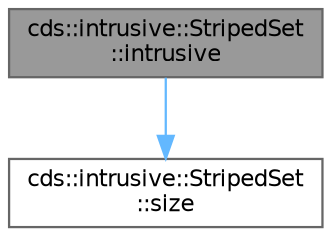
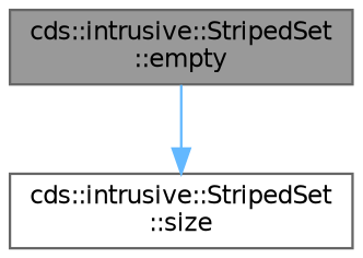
  digraph {
    rankdir=TB
    node [fontname=Helvetica fontsize=10 shape=box style=filled]
-   n1 [color=gray40 fillcolor=grey60 fontcolor=black height=0.2 label="cds::intrusive::StripedSet\l::intrusive" width=0.4]
+   n1 [color=gray40 fillcolor=grey60 fontcolor=black height=0.2 label="cds::intrusive::StripedSet\l::empty" width=0.4]
    n2 [color=grey40 fillcolor=white height=0.2 label="cds::intrusive::StripedSet\l::size" width=0.4]
    n1 -> n2 [color=steelblue1 fontname=Helvetica fontsize=10 labelfontname=Helvetica labelfontsize=10 style=solid]
  }
